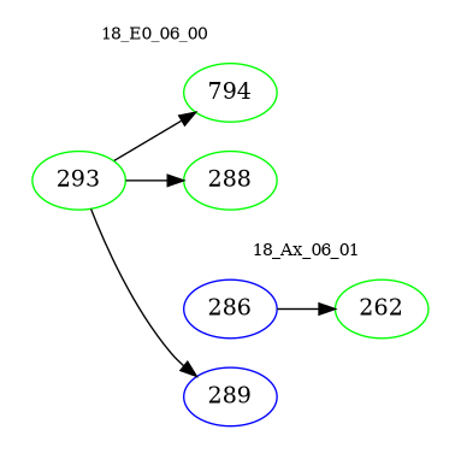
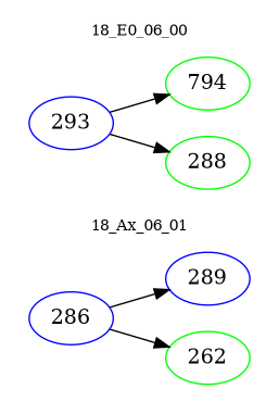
  digraph {
    rankdir=LR
    node [color=blue]
    edge [color=black]
    n1 [label=286]
    n2 [color=green label=262]
    n3 [label=289]
-   n4 [color=green label=293]
+   n4 [label=293]
    n5 [color=green label=288]
    n6 [color=green label=794]
    subgraph cluster_1 {
      color=white
      fontsize=10
      label="18_Ax_06_01"
      n1
      n2
      n3
    }
    subgraph cluster_2 {
      color=white
      fontsize=10
      label="18_E0_06_00"
      n4
      n5
      n6
    }
    n1 -> n2
-   n4 -> n3
+   n1 -> n3
    n4 -> n5
    n4 -> n6
  }
